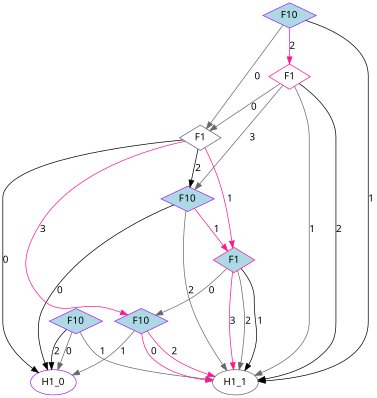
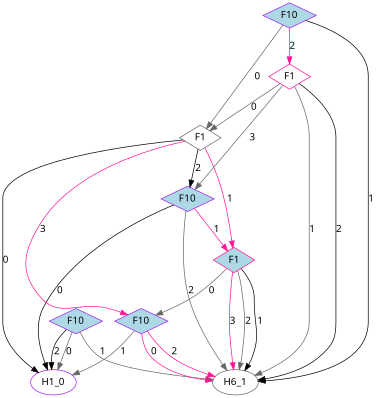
  digraph {
    fontname="Noto Sans"
    node [style=filled fillcolor=lightblue color=purple fontname="Noto Sans" shape=diamond]
    edge [color=gray40 fontname="Noto Sans"]
    n1 [label=H1_0 fillcolor=white shape=""]
-   n2 [label=H1_1 fillcolor=white color=gray40 shape=""]
+   n2 [label=H6_1 fillcolor=white color=gray40 shape=""]
    n3 [label=F10]
    n4 [label=F10]
    n5 [label=F1 color=deeppink]
    n6 [label=F10]
    n7 [label=F1 fillcolor=white color=gray40]
    n8 [label=F1 fillcolor=white color=deeppink]
    n9 [label=F10]
    n3 -> n1 [label=2 color=black]
    n3 -> n1 [label=0]
    n3 -> n2 [label=1]
    n4 -> n1 [label=1]
    n4 -> n2 [label=2 color=deeppink]
    n4 -> n2 [label=0 color=deeppink]
    n5 -> n2 [label=3 color=deeppink]
    n5 -> n2 [label=2]
    n5 -> n2 [label=1 color=black]
    n5 -> n4 [label=0]
    n6 -> n1 [label=0 color=black]
    n6 -> n2 [label=2]
    n6 -> n5 [label=1 color=deeppink]
    n7 -> n1 [label=0 color=black]
    n7 -> n4 [label=3 color=deeppink]
    n7 -> n5 [label=1 color=deeppink]
    n7 -> n6 [label=2 color=black]
    n8 -> n2 [label=2 color=black]
    n8 -> n2 [label=1]
    n8 -> n6 [label=3]
    n8 -> n7 [label=0]
    n9 -> n2 [label=1 color=black]
    n9 -> n7 [label=0]
    n9 -> n8 [label=2 color=deeppink]
  }
